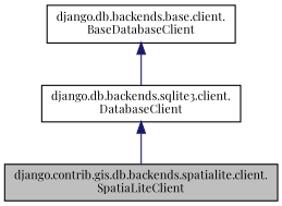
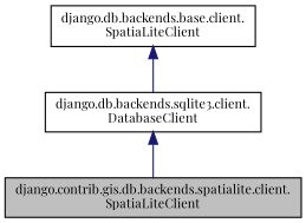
  digraph {
    fontname="Playfair Display"
    node [color=black fillcolor=white fontname="Playfair Display" fontsize=10 shape=record style=filled]
    edge [color=midnightblue dir=back fontname="Playfair Display" fontsize=10 labelfontname=Helvetica labelfontsize=10 style=solid]
    n1 [fillcolor=grey75 fontcolor=black height=0.2 label="django.contrib.gis.db.backends.spatialite.client.\lSpatiaLiteClient" width=0.4]
    n2 [height=0.2 label="django.db.backends.sqlite3.client.\lDatabaseClient" width=0.4]
-   n3 [height=0.2 label="django.db.backends.base.client.\lBaseDatabaseClient" width=0.4]
+   n3 [height=0.2 label="django.db.backends.base.client.\lSpatiaLiteClient" width=0.4]
    n2 -> n1
    n3 -> n2
  }
